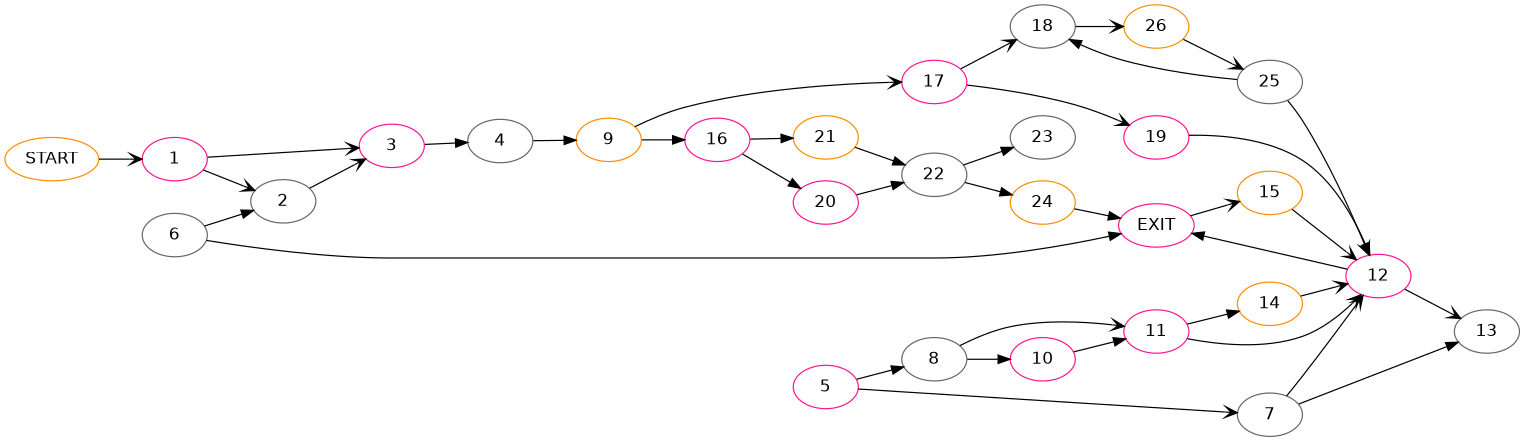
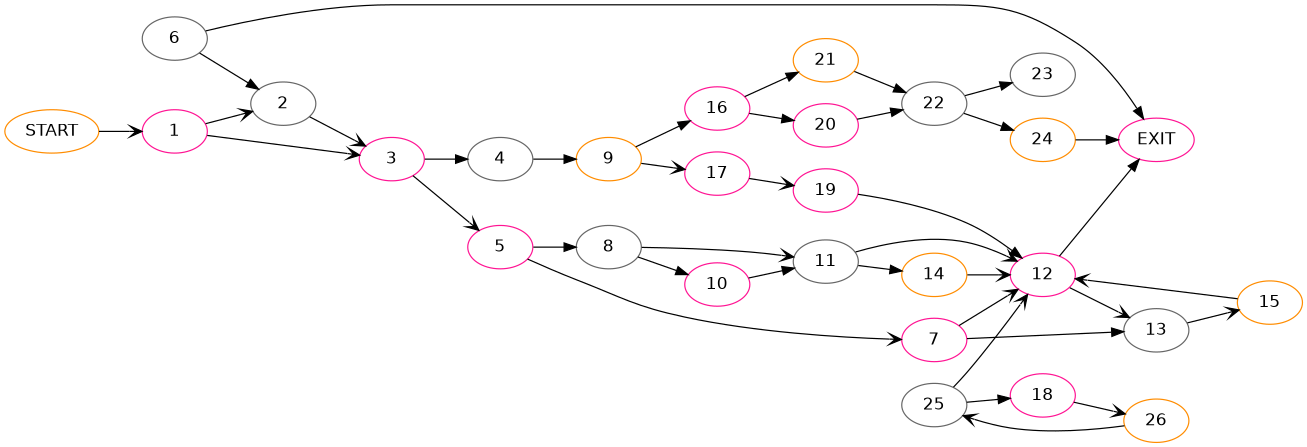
  digraph {
    fontname="DejaVu Sans"
    rankdir=LR
    node [color=deeppink fontname="DejaVu Sans"]
    edge [arrowhead=normal fontname="DejaVu Sans"]
    n1 [color=darkorange label=START]
    1
    2 [color=gray40]
    3
    n5 [label=EXIT]
    4 [color=gray40]
    5
    6 [color=gray40]
    9 [color=darkorange]
-   7 [color=gray40]
+   7
    8 [color=gray40]
    16
    17
    12
    13 [color=gray40]
    10
-   11
+   11 [color=gray40]
    15 [color=darkorange]
    14 [color=darkorange]
    20
    21 [color=darkorange]
-   18 [color=gray40]
+   18
    19
    22 [color=gray40]
    26 [color=darkorange]
    25 [color=gray40]
    23 [color=gray40]
    24 [color=darkorange]
    n1 -> 1 [arrowhead=vee]
    1 -> 2 [arrowhead=vee]
    1 -> 3 [arrowhead=vee]
    2 -> 3 [arrowhead=vee]
    3 -> 4
+   3 -> 5 [arrowhead=vee]
    4 -> 9
    5 -> 7 [arrowhead=vee]
    5 -> 8
    6 -> 2
    6 -> n5
    9 -> 16
    9 -> 17 [arrowhead=vee]
    7 -> 12 [arrowhead=vee]
    7 -> 13
    8 -> 10
    8 -> 11 [arrowhead=vee]
    16 -> 20
    16 -> 21
-   17 -> 18 [arrowhead=vee]
    17 -> 19 [arrowhead=vee]
    12 -> n5
    12 -> 13 [arrowhead=vee]
-   n5 -> 15 [arrowhead=vee]
+   13 -> 15 [arrowhead=vee]
    10 -> 11
    11 -> 12 [arrowhead=vee]
    11 -> 14
    15 -> 12 [arrowhead=vee]
    14 -> 12 [arrowhead=vee]
    20 -> 22
    21 -> 22
    18 -> 26 [arrowhead=vee]
    19 -> 12
    22 -> 23
    22 -> 24
    26 -> 25 [arrowhead=vee]
    25 -> 12 [arrowhead=vee]
    25 -> 18
    24 -> n5
  }
